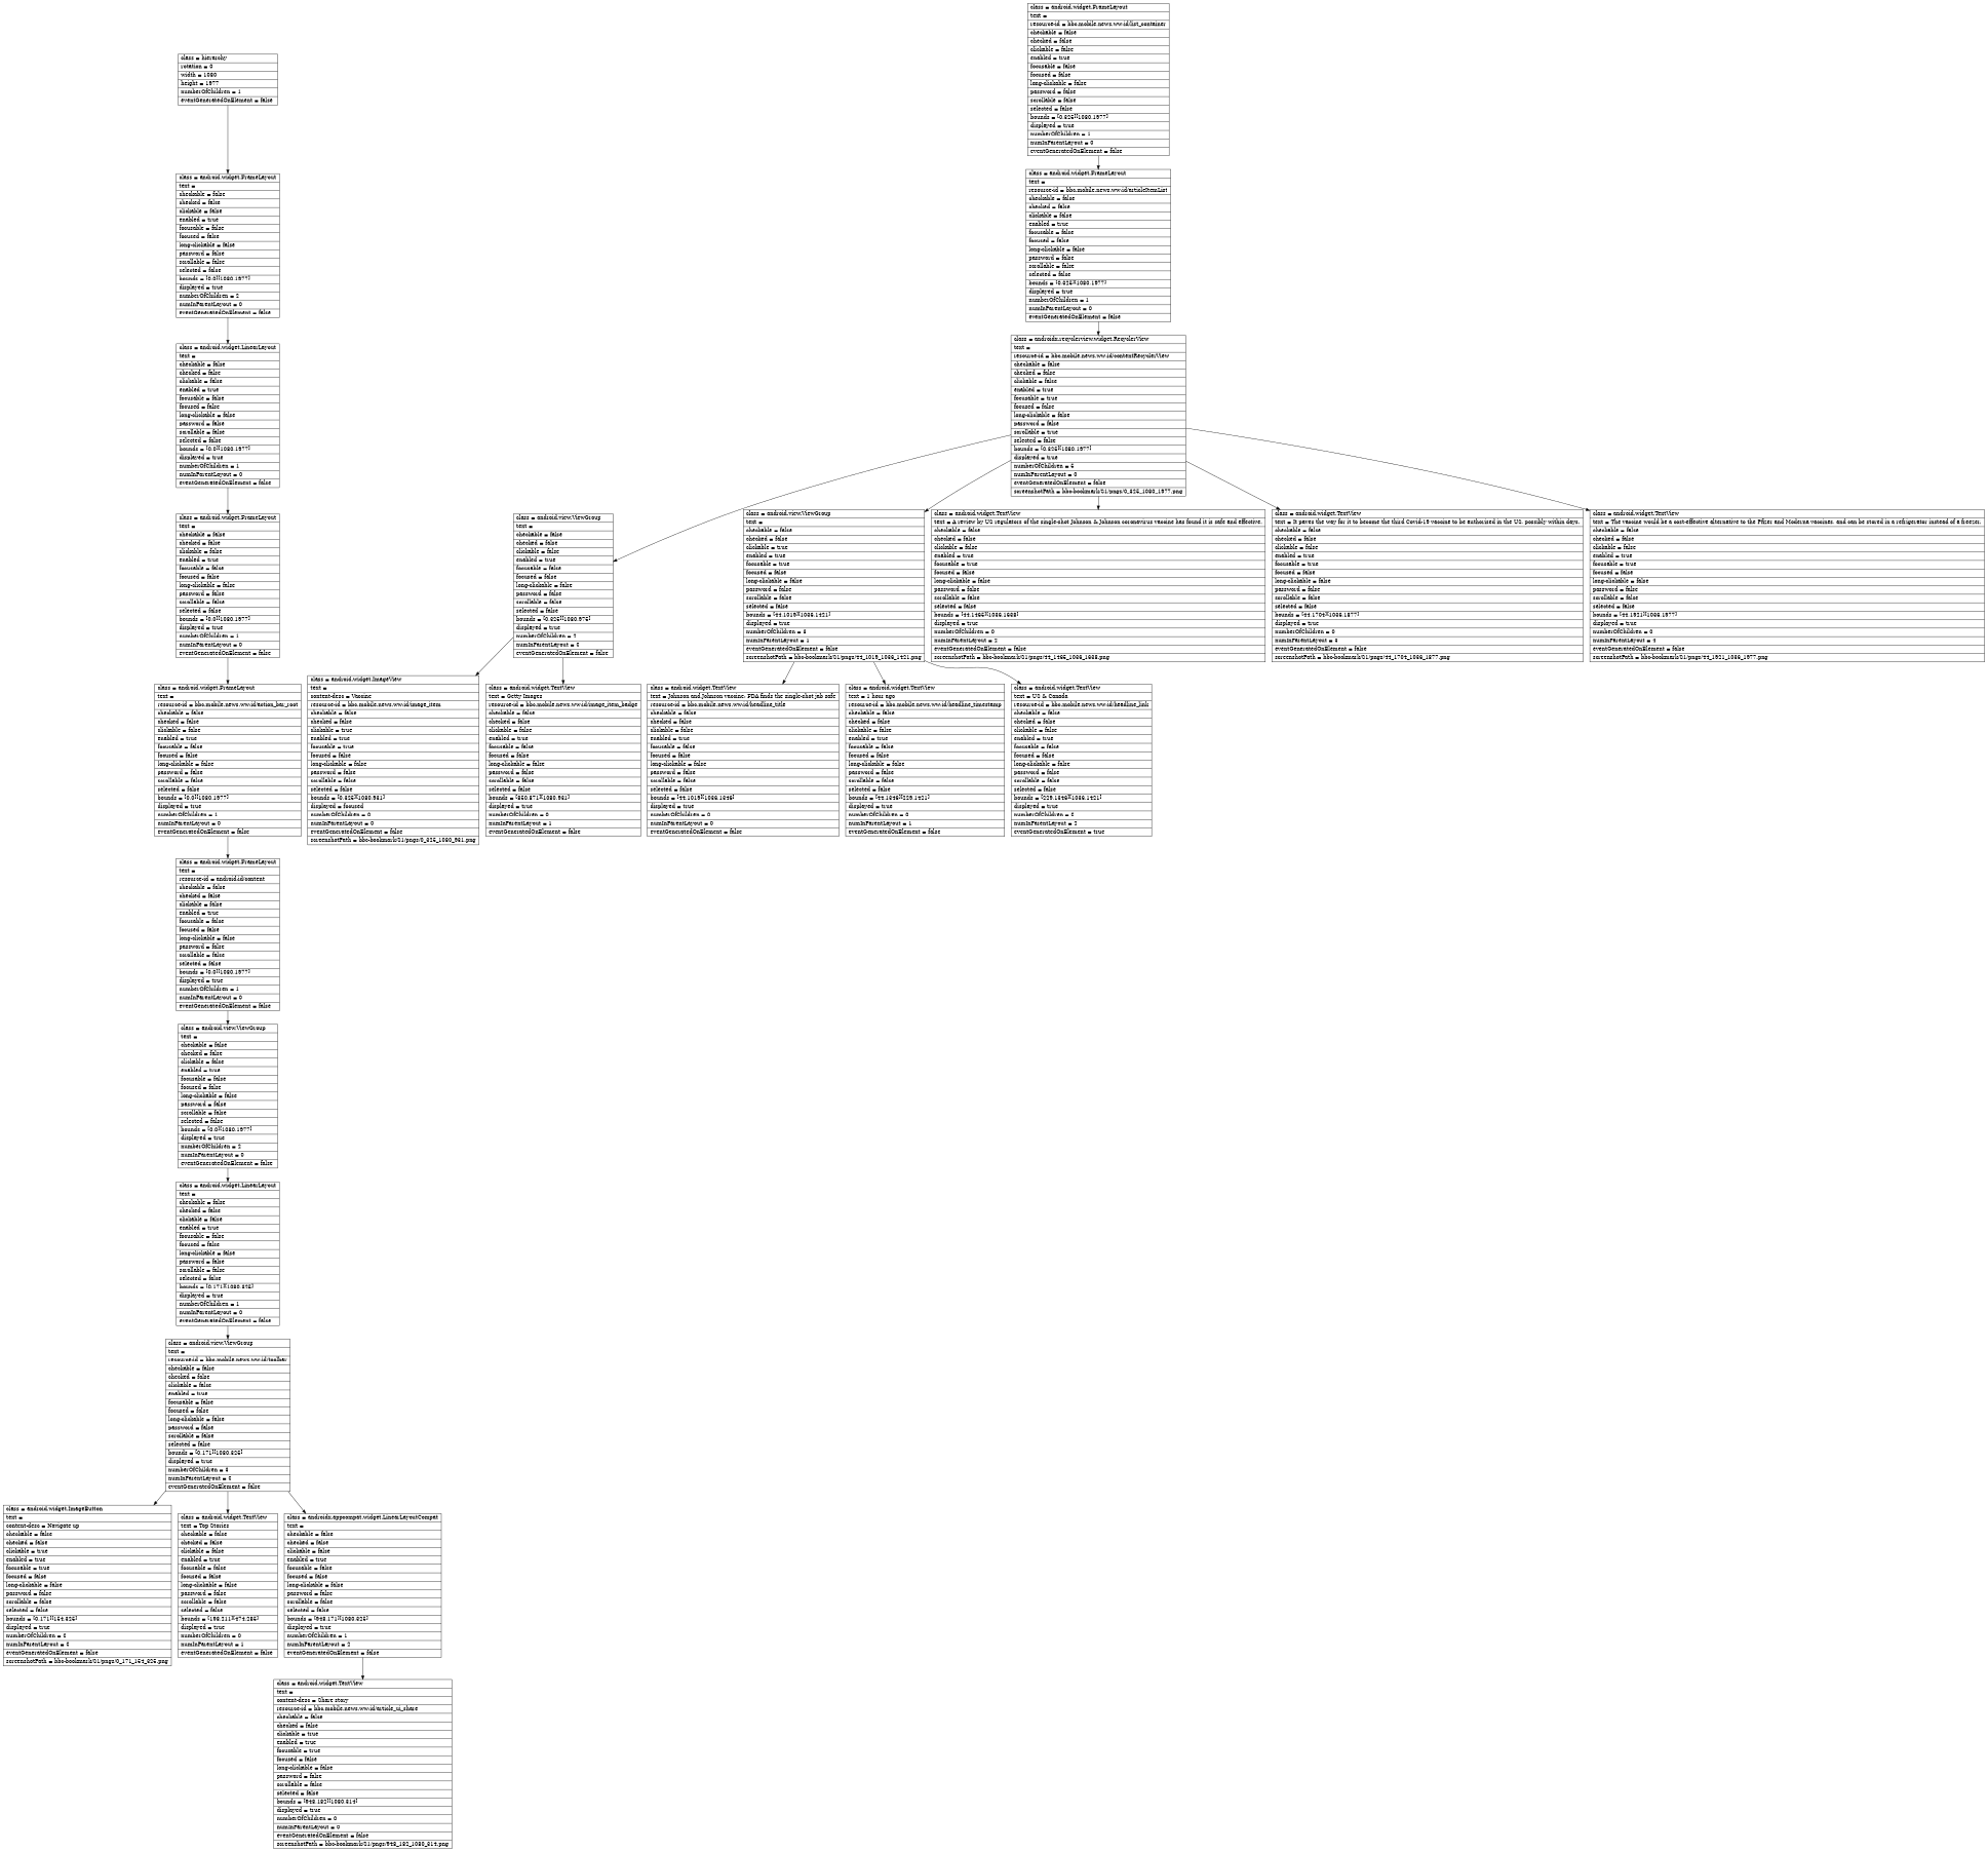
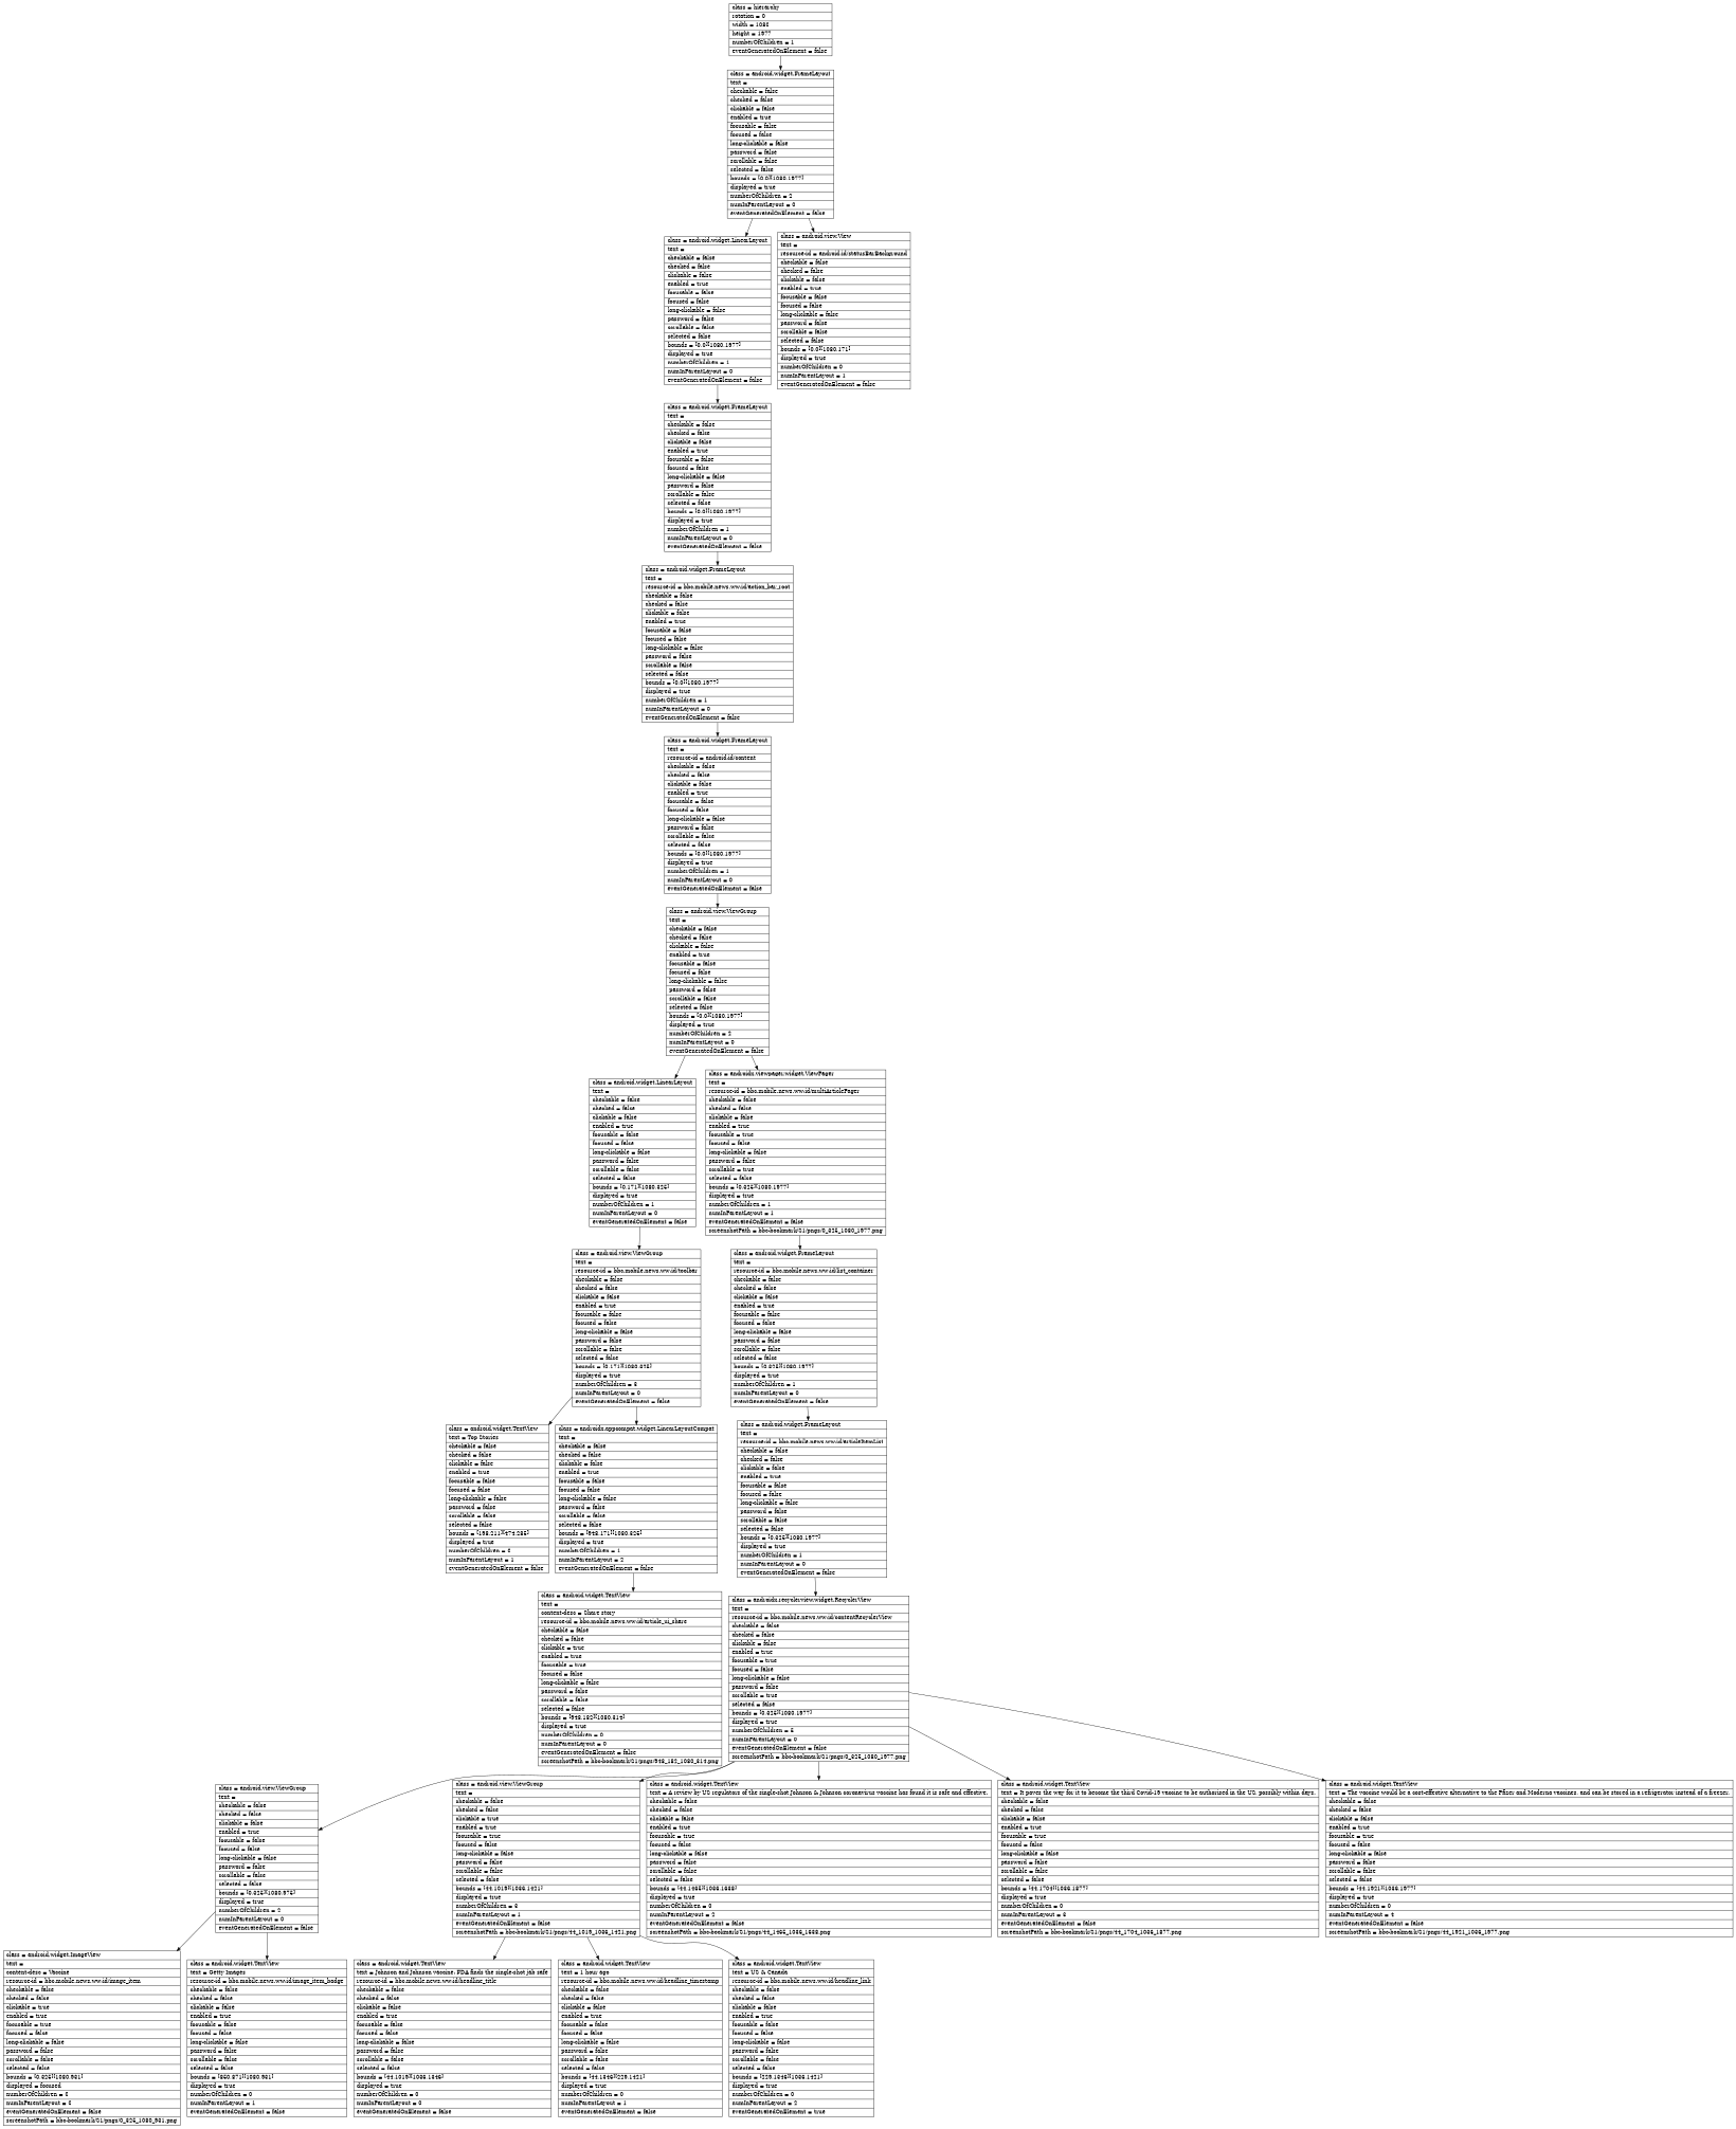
  digraph {
    fontname="DejaVu Serif"
    node [fontname="DejaVu Serif" shape=record]
    edge [fontname="DejaVu Serif"]
    n1 [label="{class = hierarchy\l|rotation = 0\l|width = 1080\l|height = 1977\l|numberOfChildren = 1\l|eventGeneratedOnElement = false \l}"]
    n2 [label="{class = android.widget.FrameLayout\l|text = \l|checkable = false\l|checked = false\l|clickable = false\l|enabled = true\l|focusable = false\l|focused = false\l|long-clickable = false\l|password = false\l|scrollable = false\l|selected = false\l|bounds = [0,0][1080,1977]\l|displayed = true\l|numberOfChildren = 2\l|numInParentLayout = 0\l|eventGeneratedOnElement = false \l}"]
    n3 [label="{class = android.widget.LinearLayout\l|text = \l|checkable = false\l|checked = false\l|clickable = false\l|enabled = true\l|focusable = false\l|focused = false\l|long-clickable = false\l|password = false\l|scrollable = false\l|selected = false\l|bounds = [0,0][1080,1977]\l|displayed = true\l|numberOfChildren = 1\l|numInParentLayout = 0\l|eventGeneratedOnElement = false \l}"]
+   n4 [label="{class = android.view.View\l|text = \l|resource-id = android:id/statusBarBackground\l|checkable = false\l|checked = false\l|clickable = false\l|enabled = true\l|focusable = false\l|focused = false\l|long-clickable = false\l|password = false\l|scrollable = false\l|selected = false\l|bounds = [0,0][1080,171]\l|displayed = true\l|numberOfChildren = 0\l|numInParentLayout = 1\l|eventGeneratedOnElement = false \l}"]
    n5 [label="{class = android.widget.FrameLayout\l|text = \l|checkable = false\l|checked = false\l|clickable = false\l|enabled = true\l|focusable = false\l|focused = false\l|long-clickable = false\l|password = false\l|scrollable = false\l|selected = false\l|bounds = [0,0][1080,1977]\l|displayed = true\l|numberOfChildren = 1\l|numInParentLayout = 0\l|eventGeneratedOnElement = false \l}"]
    n6 [label="{class = android.widget.FrameLayout\l|text = \l|resource-id = bbc.mobile.news.ww:id/action_bar_root\l|checkable = false\l|checked = false\l|clickable = false\l|enabled = true\l|focusable = false\l|focused = false\l|long-clickable = false\l|password = false\l|scrollable = false\l|selected = false\l|bounds = [0,0][1080,1977]\l|displayed = true\l|numberOfChildren = 1\l|numInParentLayout = 0\l|eventGeneratedOnElement = false \l}"]
    n7 [label="{class = android.widget.FrameLayout\l|text = \l|resource-id = android:id/content\l|checkable = false\l|checked = false\l|clickable = false\l|enabled = true\l|focusable = false\l|focused = false\l|long-clickable = false\l|password = false\l|scrollable = false\l|selected = false\l|bounds = [0,0][1080,1977]\l|displayed = true\l|numberOfChildren = 1\l|numInParentLayout = 0\l|eventGeneratedOnElement = false \l}"]
    n8 [label="{class = android.view.ViewGroup\l|text = \l|checkable = false\l|checked = false\l|clickable = false\l|enabled = true\l|focusable = false\l|focused = false\l|long-clickable = false\l|password = false\l|scrollable = false\l|selected = false\l|bounds = [0,0][1080,1977]\l|displayed = true\l|numberOfChildren = 2\l|numInParentLayout = 0\l|eventGeneratedOnElement = false \l}"]
    n9 [label="{class = android.widget.LinearLayout\l|text = \l|checkable = false\l|checked = false\l|clickable = false\l|enabled = true\l|focusable = false\l|focused = false\l|long-clickable = false\l|password = false\l|scrollable = false\l|selected = false\l|bounds = [0,171][1080,325]\l|displayed = true\l|numberOfChildren = 1\l|numInParentLayout = 0\l|eventGeneratedOnElement = false \l}"]
+   n10 [label="{class = androidx.viewpager.widget.ViewPager\l|text = \l|resource-id = bbc.mobile.news.ww:id/multiArticlePager\l|checkable = false\l|checked = false\l|clickable = false\l|enabled = true\l|focusable = true\l|focused = false\l|long-clickable = false\l|password = false\l|scrollable = true\l|selected = false\l|bounds = [0,325][1080,1977]\l|displayed = true\l|numberOfChildren = 1\l|numInParentLayout = 1\l|eventGeneratedOnElement = false \l|screenshotPath = bbc-bookmark/S1/pngs/0_325_1080_1977.png\l}"]
    n11 [label="{class = android.view.ViewGroup\l|text = \l|resource-id = bbc.mobile.news.ww:id/toolbar\l|checkable = false\l|checked = false\l|clickable = false\l|enabled = true\l|focusable = false\l|focused = false\l|long-clickable = false\l|password = false\l|scrollable = false\l|selected = false\l|bounds = [0,171][1080,325]\l|displayed = true\l|numberOfChildren = 3\l|numInParentLayout = 0\l|eventGeneratedOnElement = false \l}"]
    n12 [label="{class = android.widget.FrameLayout\l|text = \l|resource-id = bbc.mobile.news.ww:id/list_container\l|checkable = false\l|checked = false\l|clickable = false\l|enabled = true\l|focusable = false\l|focused = false\l|long-clickable = false\l|password = false\l|scrollable = false\l|selected = false\l|bounds = [0,325][1080,1977]\l|displayed = true\l|numberOfChildren = 1\l|numInParentLayout = 0\l|eventGeneratedOnElement = false \l}"]
-   n13 [label="{class = android.widget.ImageButton\l|text = \l|content-desc = Navigate up\l|checkable = false\l|checked = false\l|clickable = true\l|enabled = true\l|focusable = true\l|focused = false\l|long-clickable = false\l|password = false\l|scrollable = false\l|selected = false\l|bounds = [0,171][154,325]\l|displayed = true\l|numberOfChildren = 0\l|numInParentLayout = 0\l|eventGeneratedOnElement = false \l|screenshotPath = bbc-bookmark/S1/pngs/0_171_154_325.png\l}"]
    n14 [label="{class = android.widget.TextView\l|text = Top Stories\l|checkable = false\l|checked = false\l|clickable = false\l|enabled = true\l|focusable = false\l|focused = false\l|long-clickable = false\l|password = false\l|scrollable = false\l|selected = false\l|bounds = [198,211][474,285]\l|displayed = true\l|numberOfChildren = 0\l|numInParentLayout = 1\l|eventGeneratedOnElement = false \l}"]
    n15 [label="{class = androidx.appcompat.widget.LinearLayoutCompat\l|text = \l|checkable = false\l|checked = false\l|clickable = false\l|enabled = true\l|focusable = false\l|focused = false\l|long-clickable = false\l|password = false\l|scrollable = false\l|selected = false\l|bounds = [948,171][1080,325]\l|displayed = true\l|numberOfChildren = 1\l|numInParentLayout = 2\l|eventGeneratedOnElement = false \l}"]
    n16 [label="{class = android.widget.FrameLayout\l|text = \l|resource-id = bbc.mobile.news.ww:id/articleItemList\l|checkable = false\l|checked = false\l|clickable = false\l|enabled = true\l|focusable = false\l|focused = false\l|long-clickable = false\l|password = false\l|scrollable = false\l|selected = false\l|bounds = [0,325][1080,1977]\l|displayed = true\l|numberOfChildren = 1\l|numInParentLayout = 0\l|eventGeneratedOnElement = false \l}"]
    n17 [label="{class = android.widget.TextView\l|text = \l|content-desc = Share story\l|resource-id = bbc.mobile.news.ww:id/article_ui_share\l|checkable = false\l|checked = false\l|clickable = true\l|enabled = true\l|focusable = true\l|focused = false\l|long-clickable = false\l|password = false\l|scrollable = false\l|selected = false\l|bounds = [948,182][1080,314]\l|displayed = true\l|numberOfChildren = 0\l|numInParentLayout = 0\l|eventGeneratedOnElement = false \l|screenshotPath = bbc-bookmark/S1/pngs/948_182_1080_314.png\l}"]
    n18 [label="{class = androidx.recyclerview.widget.RecyclerView\l|text = \l|resource-id = bbc.mobile.news.ww:id/contentRecyclerView\l|checkable = false\l|checked = false\l|clickable = false\l|enabled = true\l|focusable = true\l|focused = false\l|long-clickable = false\l|password = false\l|scrollable = true\l|selected = false\l|bounds = [0,325][1080,1977]\l|displayed = true\l|numberOfChildren = 5\l|numInParentLayout = 0\l|eventGeneratedOnElement = false \l|screenshotPath = bbc-bookmark/S1/pngs/0_325_1080_1977.png\l}"]
    n19 [label="{class = android.view.ViewGroup\l|text = \l|checkable = false\l|checked = false\l|clickable = false\l|enabled = true\l|focusable = false\l|focused = false\l|long-clickable = false\l|password = false\l|scrollable = false\l|selected = false\l|bounds = [0,325][1080,975]\l|displayed = true\l|numberOfChildren = 2\l|numInParentLayout = 0\l|eventGeneratedOnElement = false \l}"]
    n20 [label="{class = android.view.ViewGroup\l|text = \l|checkable = false\l|checked = false\l|clickable = true\l|enabled = true\l|focusable = true\l|focused = false\l|long-clickable = false\l|password = false\l|scrollable = false\l|selected = false\l|bounds = [44,1019][1036,1421]\l|displayed = true\l|numberOfChildren = 3\l|numInParentLayout = 1\l|eventGeneratedOnElement = false \l|screenshotPath = bbc-bookmark/S1/pngs/44_1019_1036_1421.png\l}"]
    n21 [label="{class = android.widget.TextView\l|text = A review by US regulators of the single-shot Johnson & Johnson coronavirus vaccine has found it is safe and effective.\l|checkable = false\l|checked = false\l|clickable = false\l|enabled = true\l|focusable = true\l|focused = false\l|long-clickable = false\l|password = false\l|scrollable = false\l|selected = false\l|bounds = [44,1465][1036,1638]\l|displayed = true\l|numberOfChildren = 0\l|numInParentLayout = 2\l|eventGeneratedOnElement = false \l|screenshotPath = bbc-bookmark/S1/pngs/44_1465_1036_1638.png\l}"]
    n22 [label="{class = android.widget.TextView\l|text = It paves the way for it to become the third Covid-19 vaccine to be authorised in the US, possibly within days.\l|checkable = false\l|checked = false\l|clickable = false\l|enabled = true\l|focusable = true\l|focused = false\l|long-clickable = false\l|password = false\l|scrollable = false\l|selected = false\l|bounds = [44,1704][1036,1877]\l|displayed = true\l|numberOfChildren = 0\l|numInParentLayout = 3\l|eventGeneratedOnElement = false \l|screenshotPath = bbc-bookmark/S1/pngs/44_1704_1036_1877.png\l}"]
    n23 [label="{class = android.widget.TextView\l|text = The vaccine would be a cost-effective alternative to the Pfizer and Moderna vaccines, and can be stored in a refrigerator instead of a freezer.\l|checkable = false\l|checked = false\l|clickable = false\l|enabled = true\l|focusable = true\l|focused = false\l|long-clickable = false\l|password = false\l|scrollable = false\l|selected = false\l|bounds = [44,1921][1036,1977]\l|displayed = true\l|numberOfChildren = 0\l|numInParentLayout = 4\l|eventGeneratedOnElement = false \l|screenshotPath = bbc-bookmark/S1/pngs/44_1921_1036_1977.png\l}"]
    n24 [label="{class = android.widget.ImageView\l|text = \l|content-desc = Vaccine\l|resource-id = bbc.mobile.news.ww:id/image_item\l|checkable = false\l|checked = false\l|clickable = true\l|enabled = true\l|focusable = true\l|focused = false\l|long-clickable = false\l|password = false\l|scrollable = false\l|selected = false\l|bounds = [0,325][1080,931]\l|displayed = focused\l|numberOfChildren = 0\l|numInParentLayout = 0\l|eventGeneratedOnElement = false \l|screenshotPath = bbc-bookmark/S1/pngs/0_325_1080_931.png\l}"]
    n25 [label="{class = android.widget.TextView\l|text = Getty Images\l|resource-id = bbc.mobile.news.ww:id/image_item_badge\l|checkable = false\l|checked = false\l|clickable = false\l|enabled = true\l|focusable = false\l|focused = false\l|long-clickable = false\l|password = false\l|scrollable = false\l|selected = false\l|bounds = [850,871][1080,931]\l|displayed = true\l|numberOfChildren = 0\l|numInParentLayout = 1\l|eventGeneratedOnElement = false \l}"]
    n26 [label="{class = android.widget.TextView\l|text = Johnson and Johnson vaccine: FDA finds the single-shot jab safe\l|resource-id = bbc.mobile.news.ww:id/headline_title\l|checkable = false\l|checked = false\l|clickable = false\l|enabled = true\l|focusable = false\l|focused = false\l|long-clickable = false\l|password = false\l|scrollable = false\l|selected = false\l|bounds = [44,1019][1036,1346]\l|displayed = true\l|numberOfChildren = 0\l|numInParentLayout = 0\l|eventGeneratedOnElement = false \l}"]
    n27 [label="{class = android.widget.TextView\l|text = 1 hour ago\l|resource-id = bbc.mobile.news.ww:id/headline_timestamp\l|checkable = false\l|checked = false\l|clickable = false\l|enabled = true\l|focusable = false\l|focused = false\l|long-clickable = false\l|password = false\l|scrollable = false\l|selected = false\l|bounds = [44,1346][229,1421]\l|displayed = true\l|numberOfChildren = 0\l|numInParentLayout = 1\l|eventGeneratedOnElement = false \l}"]
    n28 [label="{class = android.widget.TextView\l|text = US & Canada\l|resource-id = bbc.mobile.news.ww:id/headline_link\l|checkable = false\l|checked = false\l|clickable = false\l|enabled = true\l|focusable = false\l|focused = false\l|long-clickable = false\l|password = false\l|scrollable = false\l|selected = false\l|bounds = [229,1346][1036,1421]\l|displayed = true\l|numberOfChildren = 0\l|numInParentLayout = 2\l|eventGeneratedOnElement = true \l}"]
    n1 -> n2
    n2 -> n3
+   n2 -> n4
    n3 -> n5
    n5 -> n6
    n6 -> n7
    n7 -> n8
    n8 -> n9
+   n8 -> n10
    n9 -> n11
-   n11 -> n13
+   n10 -> n12
    n11 -> n14
    n11 -> n15
    n12 -> n16
    n15 -> n17
    n16 -> n18
    n18 -> n19
    n18 -> n20
    n18 -> n21
    n18 -> n22
    n18 -> n23
    n19 -> n24
    n19 -> n25
    n20 -> n26
    n20 -> n27
    n20 -> n28
  }
